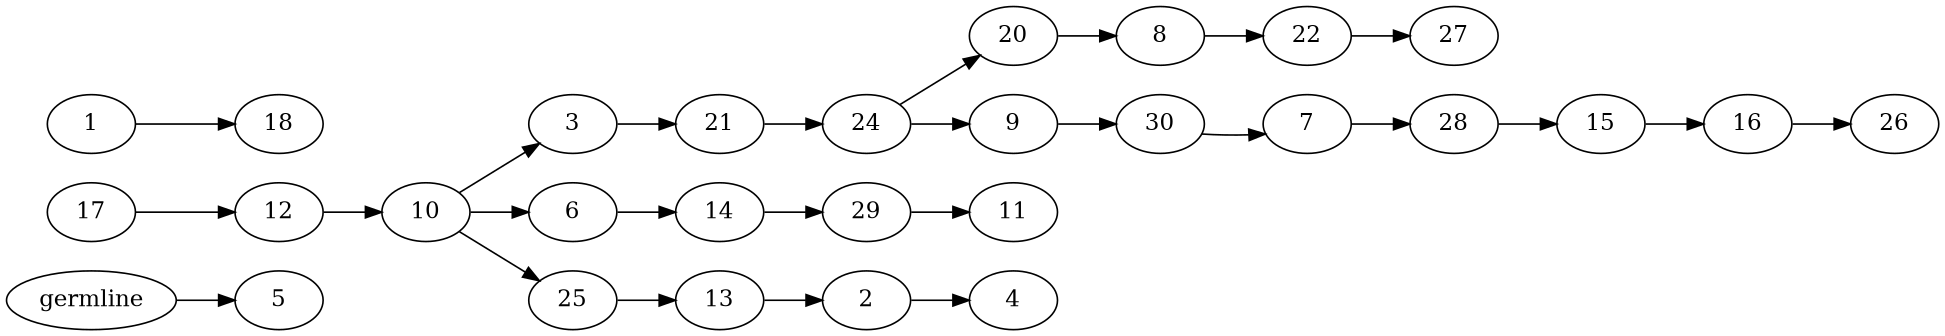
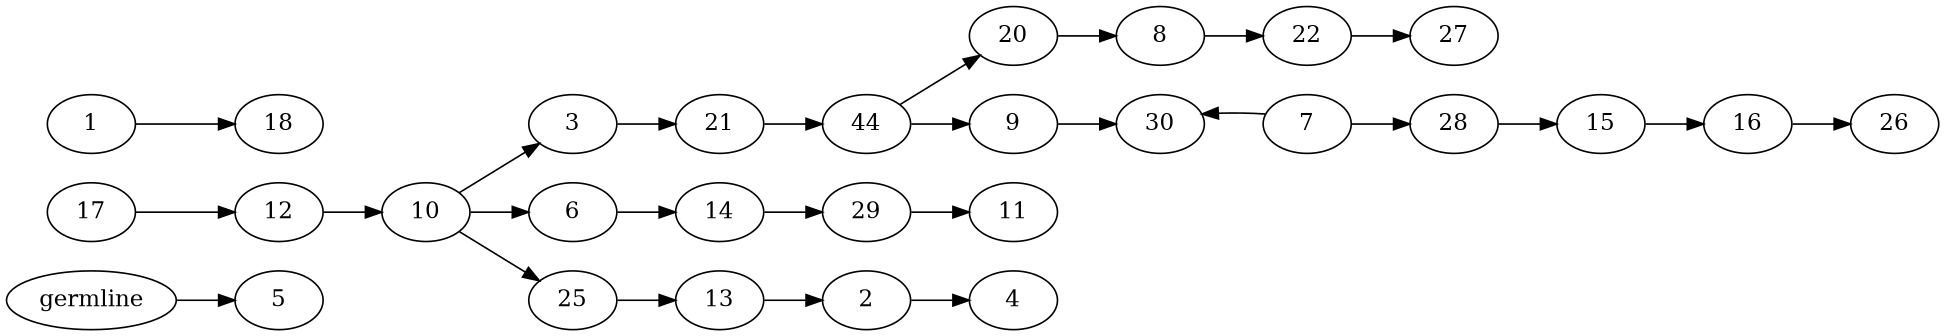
  digraph {
    rankdir=LR
    n1 [label=germline]
    n2 [label=5]
    n3 [label=17]
    n4 [label=12]
    n5 [label=10]
    n6 [label=3]
    n7 [label=6]
    n8 [label=25]
    n9 [label=21]
    n10 [label=14]
    n11 [label=13]
-   n12 [label=24]
+   n12 [label=44]
    n13 [label=20]
    n14 [label=9]
    n15 [label=8]
    n16 [label=30]
    n17 [label=22]
    n18 [label=27]
    n19 [label=15]
    n20 [label=16]
    n21 [label=26]
    n22 [label=7]
    n23 [label=28]
    n24 [label=29]
    n25 [label=11]
    n26 [label=1]
    n27 [label=18]
    n28 [label=2]
    n29 [label=4]
    n1 -> n2
    n3 -> n4
    n4 -> n5
    n5 -> n6
    n5 -> n7
    n5 -> n8
    n6 -> n9
    n7 -> n10
    n8 -> n11
    n9 -> n12
    n10 -> n24
    n11 -> n28
    n12 -> n13
    n12 -> n14
    n13 -> n15
    n14 -> n16
    n15 -> n17
-   n16 -> n22
+   n22 -> n16
    n17 -> n18
    n19 -> n20
    n20 -> n21
    n22 -> n23
    n23 -> n19
    n24 -> n25
    n26 -> n27
    n28 -> n29
  }
